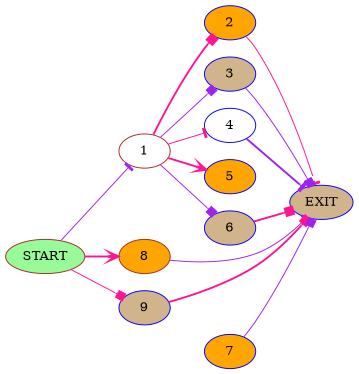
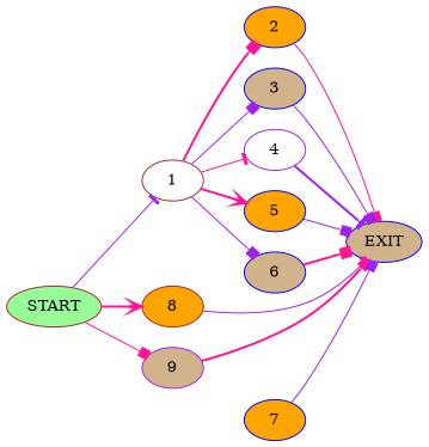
  digraph {
    rankdir=LR
    node [color=blue fillcolor=orange style=filled]
    edge [arrowhead=box color=purple style=solid]
    n1 [color=brown fillcolor=palegreen label=START]
    1 [color=brown fillcolor=white]
    8 [color=brown]
-   9 [fillcolor=tan]
+   9 [color=purple fillcolor=tan]
    2
    3 [fillcolor=tan]
-   4 [fillcolor=white]
+   4 [color=purple fillcolor=white]
    5
    6 [fillcolor=tan]
    n10 [fillcolor=tan label=EXIT]
    7
    n1 -> 1 [arrowhead=tee]
    n1 -> 8 [arrowhead=vee color=deeppink style=bold]
    n1 -> 9 [color=deeppink]
    1 -> 2 [color=deeppink style=bold]
    1 -> 3
    1 -> 4 [arrowhead=tee color=deeppink]
    1 -> 5 [arrowhead=vee color=deeppink style=bold]
    1 -> 6
    8 -> n10 [arrowhead=tee]
    9 -> n10 [color=deeppink style=bold]
-   2 -> n10 [arrowhead=tee color=deeppink]
+   2 -> n10 [color=deeppink]
    3 -> n10
    4 -> n10 [arrowhead=tee style=bold]
+   5 -> n10
    6 -> n10 [color=deeppink style=bold]
    7 -> n10
  }
